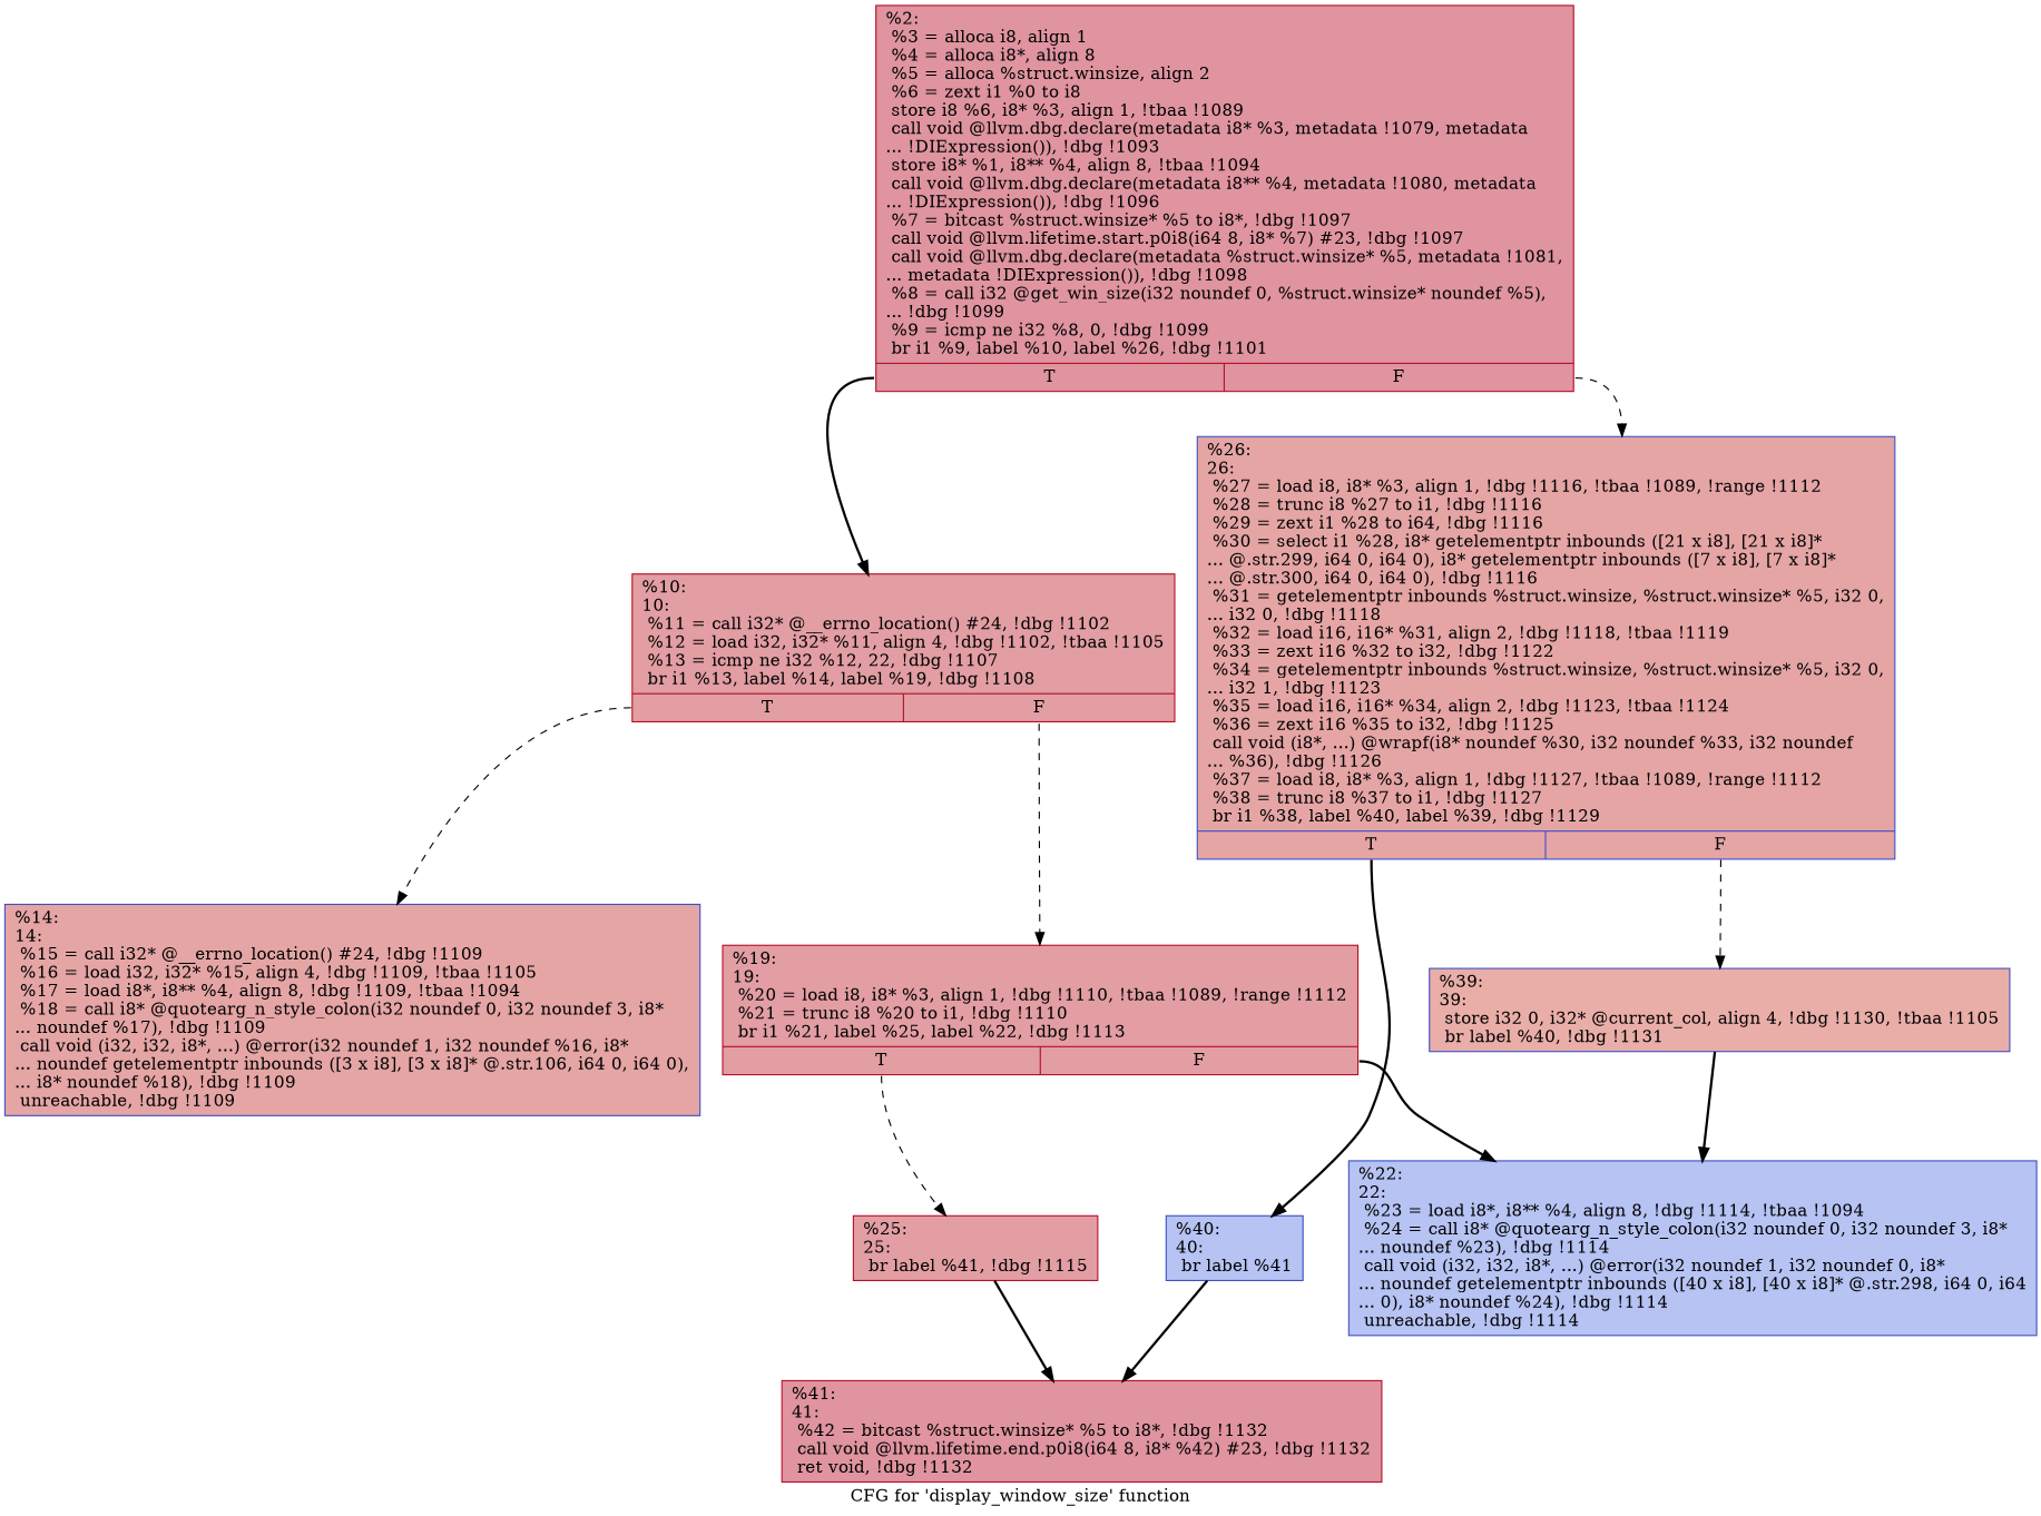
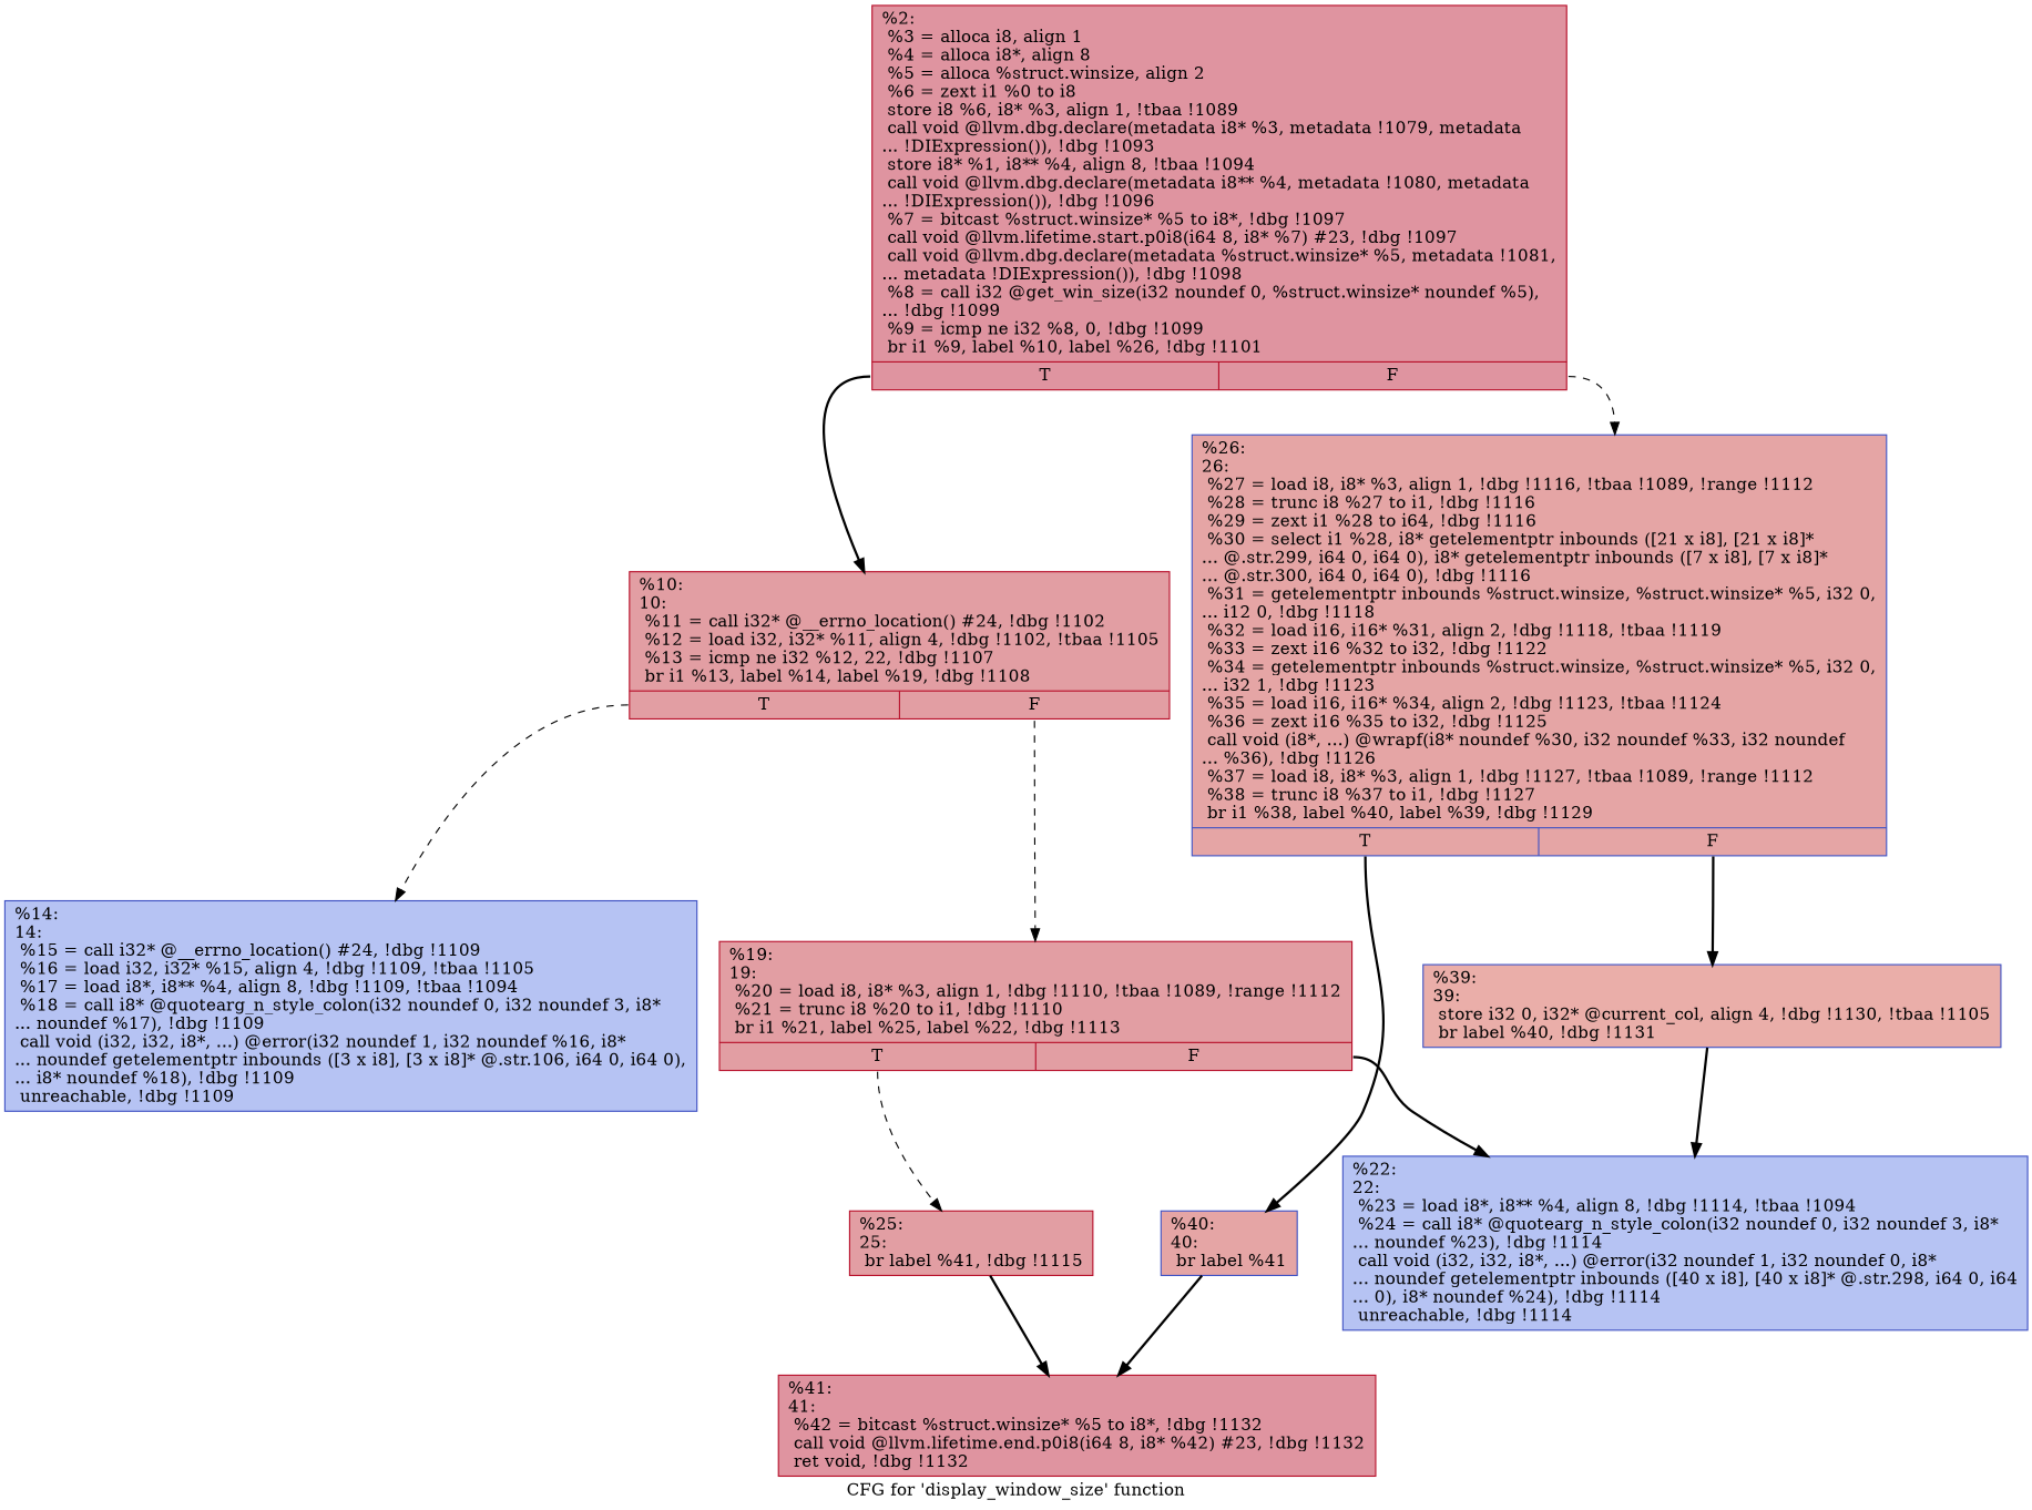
  digraph {
    label="CFG for 'display_window_size' function"
    node [color="#b70d28ff" fillcolor="#be242e70" shape=record style=filled]
    edge [style=bold tailport=s0]
    n1 [fillcolor="#b70d2870" label="{%2:\l  %3 = alloca i8, align 1\l  %4 = alloca i8*, align 8\l  %5 = alloca %struct.winsize, align 2\l  %6 = zext i1 %0 to i8\l  store i8 %6, i8* %3, align 1, !tbaa !1089\l  call void @llvm.dbg.declare(metadata i8* %3, metadata !1079, metadata\l... !DIExpression()), !dbg !1093\l  store i8* %1, i8** %4, align 8, !tbaa !1094\l  call void @llvm.dbg.declare(metadata i8** %4, metadata !1080, metadata\l... !DIExpression()), !dbg !1096\l  %7 = bitcast %struct.winsize* %5 to i8*, !dbg !1097\l  call void @llvm.lifetime.start.p0i8(i64 8, i8* %7) #23, !dbg !1097\l  call void @llvm.dbg.declare(metadata %struct.winsize* %5, metadata !1081,\l... metadata !DIExpression()), !dbg !1098\l  %8 = call i32 @get_win_size(i32 noundef 0, %struct.winsize* noundef %5),\l... !dbg !1099\l  %9 = icmp ne i32 %8, 0, !dbg !1099\l  br i1 %9, label %10, label %26, !dbg !1101\l|{<s0>T|<s1>F}}"]
    n2 [label="{%10:\l10:                                               \l  %11 = call i32* @__errno_location() #24, !dbg !1102\l  %12 = load i32, i32* %11, align 4, !dbg !1102, !tbaa !1105\l  %13 = icmp ne i32 %12, 22, !dbg !1107\l  br i1 %13, label %14, label %19, !dbg !1108\l|{<s0>T|<s1>F}}"]
-   n3 [color="#3d50c3ff" fillcolor="#c5333470" label="{%26:\l26:                                               \l  %27 = load i8, i8* %3, align 1, !dbg !1116, !tbaa !1089, !range !1112\l  %28 = trunc i8 %27 to i1, !dbg !1116\l  %29 = zext i1 %28 to i64, !dbg !1116\l  %30 = select i1 %28, i8* getelementptr inbounds ([21 x i8], [21 x i8]*\l... @.str.299, i64 0, i64 0), i8* getelementptr inbounds ([7 x i8], [7 x i8]*\l... @.str.300, i64 0, i64 0), !dbg !1116\l  %31 = getelementptr inbounds %struct.winsize, %struct.winsize* %5, i32 0,\l... i32 0, !dbg !1118\l  %32 = load i16, i16* %31, align 2, !dbg !1118, !tbaa !1119\l  %33 = zext i16 %32 to i32, !dbg !1122\l  %34 = getelementptr inbounds %struct.winsize, %struct.winsize* %5, i32 0,\l... i32 1, !dbg !1123\l  %35 = load i16, i16* %34, align 2, !dbg !1123, !tbaa !1124\l  %36 = zext i16 %35 to i32, !dbg !1125\l  call void (i8*, ...) @wrapf(i8* noundef %30, i32 noundef %33, i32 noundef\l... %36), !dbg !1126\l  %37 = load i8, i8* %3, align 1, !dbg !1127, !tbaa !1089, !range !1112\l  %38 = trunc i8 %37 to i1, !dbg !1127\l  br i1 %38, label %40, label %39, !dbg !1129\l|{<s0>T|<s1>F}}"]
-   n4 [color="#3d50c3ff" fillcolor="#c5333470" label="{%14:\l14:                                               \l  %15 = call i32* @__errno_location() #24, !dbg !1109\l  %16 = load i32, i32* %15, align 4, !dbg !1109, !tbaa !1105\l  %17 = load i8*, i8** %4, align 8, !dbg !1109, !tbaa !1094\l  %18 = call i8* @quotearg_n_style_colon(i32 noundef 0, i32 noundef 3, i8*\l... noundef %17), !dbg !1109\l  call void (i32, i32, i8*, ...) @error(i32 noundef 1, i32 noundef %16, i8*\l... noundef getelementptr inbounds ([3 x i8], [3 x i8]* @.str.106, i64 0, i64 0),\l... i8* noundef %18), !dbg !1109\l  unreachable, !dbg !1109\l}"]
+   n3 [color="#3d50c3ff" fillcolor="#c5333470" label="{%26:\l26:                                               \l  %27 = load i8, i8* %3, align 1, !dbg !1116, !tbaa !1089, !range !1112\l  %28 = trunc i8 %27 to i1, !dbg !1116\l  %29 = zext i1 %28 to i64, !dbg !1116\l  %30 = select i1 %28, i8* getelementptr inbounds ([21 x i8], [21 x i8]*\l... @.str.299, i64 0, i64 0), i8* getelementptr inbounds ([7 x i8], [7 x i8]*\l... @.str.300, i64 0, i64 0), !dbg !1116\l  %31 = getelementptr inbounds %struct.winsize, %struct.winsize* %5, i32 0,\l... i12 0, !dbg !1118\l  %32 = load i16, i16* %31, align 2, !dbg !1118, !tbaa !1119\l  %33 = zext i16 %32 to i32, !dbg !1122\l  %34 = getelementptr inbounds %struct.winsize, %struct.winsize* %5, i32 0,\l... i32 1, !dbg !1123\l  %35 = load i16, i16* %34, align 2, !dbg !1123, !tbaa !1124\l  %36 = zext i16 %35 to i32, !dbg !1125\l  call void (i8*, ...) @wrapf(i8* noundef %30, i32 noundef %33, i32 noundef\l... %36), !dbg !1126\l  %37 = load i8, i8* %3, align 1, !dbg !1127, !tbaa !1089, !range !1112\l  %38 = trunc i8 %37 to i1, !dbg !1127\l  br i1 %38, label %40, label %39, !dbg !1129\l|{<s0>T|<s1>F}}"]
+   n4 [color="#3d50c3ff" fillcolor="#5977e370" label="{%14:\l14:                                               \l  %15 = call i32* @__errno_location() #24, !dbg !1109\l  %16 = load i32, i32* %15, align 4, !dbg !1109, !tbaa !1105\l  %17 = load i8*, i8** %4, align 8, !dbg !1109, !tbaa !1094\l  %18 = call i8* @quotearg_n_style_colon(i32 noundef 0, i32 noundef 3, i8*\l... noundef %17), !dbg !1109\l  call void (i32, i32, i8*, ...) @error(i32 noundef 1, i32 noundef %16, i8*\l... noundef getelementptr inbounds ([3 x i8], [3 x i8]* @.str.106, i64 0, i64 0),\l... i8* noundef %18), !dbg !1109\l  unreachable, !dbg !1109\l}"]
    n5 [label="{%19:\l19:                                               \l  %20 = load i8, i8* %3, align 1, !dbg !1110, !tbaa !1089, !range !1112\l  %21 = trunc i8 %20 to i1, !dbg !1110\l  br i1 %21, label %25, label %22, !dbg !1113\l|{<s0>T|<s1>F}}"]
-   n6 [color="#3d50c3ff" fillcolor="#5977e370" label="{%40:\l40:                                               \l  br label %41\l}"]
+   n6 [color="#3d50c3ff" fillcolor="#c5333470" label="{%40:\l40:                                               \l  br label %41\l}"]
    n7 [color="#3d50c3ff" fillcolor="#d0473d70" label="{%39:\l39:                                               \l  store i32 0, i32* @current_col, align 4, !dbg !1130, !tbaa !1105\l  br label %40, !dbg !1131\l}"]
    n8 [label="{%25:\l25:                                               \l  br label %41, !dbg !1115\l}"]
    n9 [color="#3d50c3ff" fillcolor="#5977e370" label="{%22:\l22:                                               \l  %23 = load i8*, i8** %4, align 8, !dbg !1114, !tbaa !1094\l  %24 = call i8* @quotearg_n_style_colon(i32 noundef 0, i32 noundef 3, i8*\l... noundef %23), !dbg !1114\l  call void (i32, i32, i8*, ...) @error(i32 noundef 1, i32 noundef 0, i8*\l... noundef getelementptr inbounds ([40 x i8], [40 x i8]* @.str.298, i64 0, i64\l... 0), i8* noundef %24), !dbg !1114\l  unreachable, !dbg !1114\l}"]
    n10 [fillcolor="#b70d2870" label="{%41:\l41:                                               \l  %42 = bitcast %struct.winsize* %5 to i8*, !dbg !1132\l  call void @llvm.lifetime.end.p0i8(i64 8, i8* %42) #23, !dbg !1132\l  ret void, !dbg !1132\l}"]
    n1 -> n2
    n1 -> n3 [style=dashed tailport=s1]
    n2 -> n4 [style=dashed]
    n2 -> n5 [style=dashed tailport=s1]
    n3 -> n6
-   n3 -> n7 [style=dashed tailport=s1]
+   n3 -> n7 [tailport=s1]
    n5 -> n8 [style=dashed]
    n5 -> n9 [tailport=s1]
    n6 -> n10
    n7 -> n9
    n8 -> n10
  }
